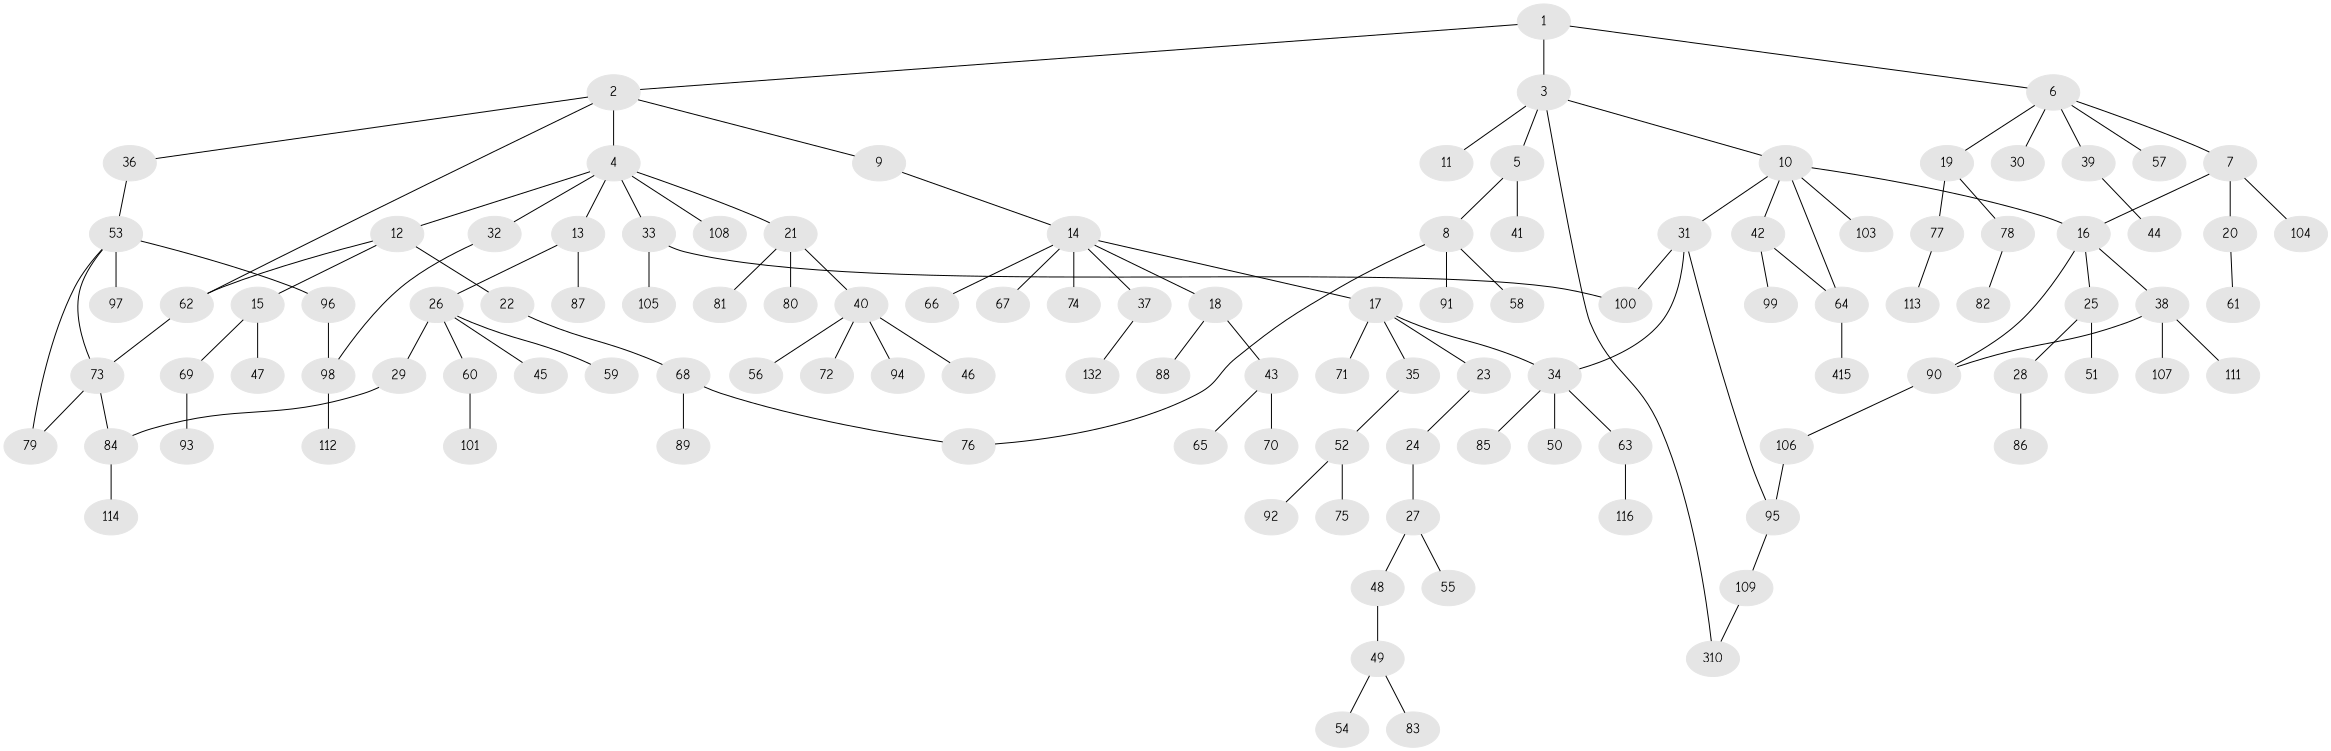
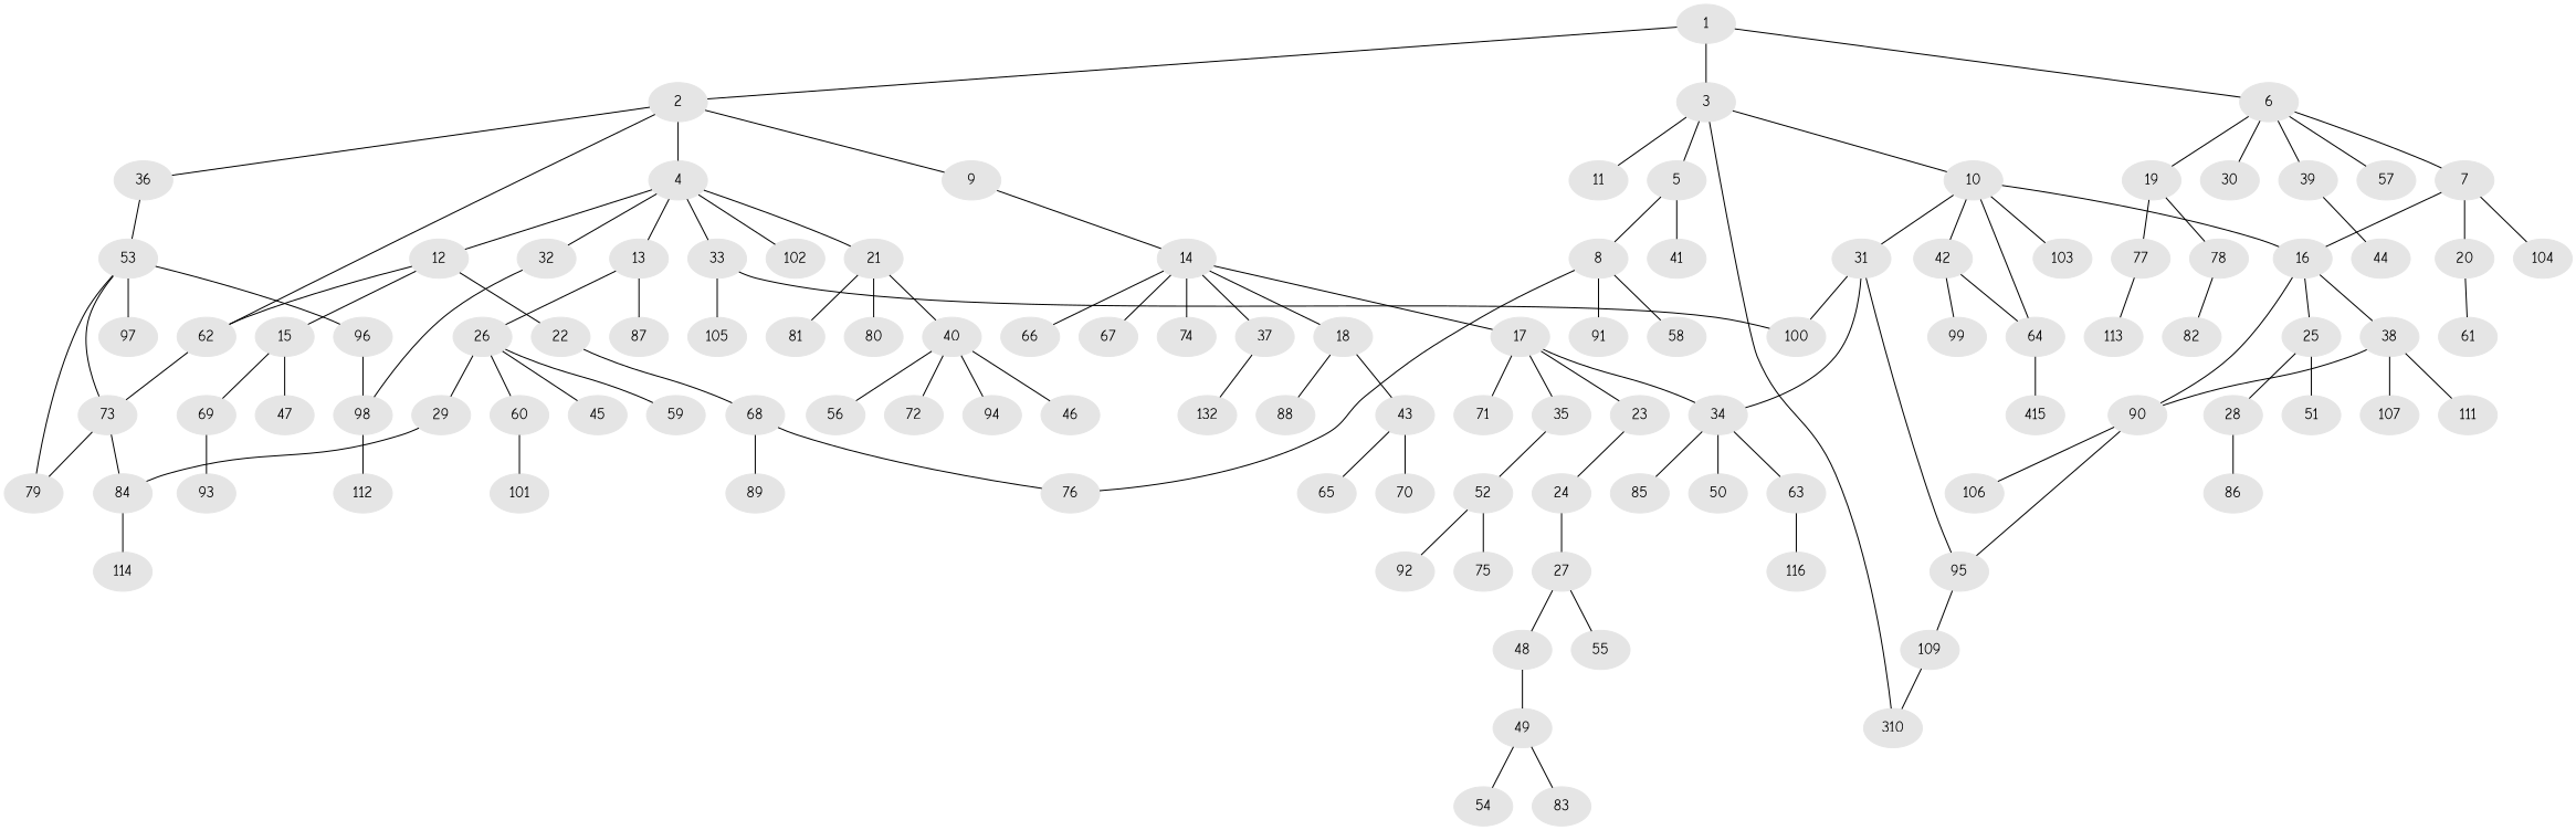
  graph {
    fontname="Comic Neue"
    node [color=gray90 fontname="Comic Neue" style=filled]
    edge [fontname="Comic Neue"]
    1
    2
    3
    6
    4
    9
    36
    62
    5
    10
    11
    n12 [label=310]
    7
    19
    30
    39
    57
    12
    13
    21
    32
    33
-   108
+   108 [label=102]
    14
    53
    73
    8
    41
    16
    31
    42
    64
    103
    15
    22
    26
    87
    40
    80
    81
    98
    100
    105
    58
    76
    91
    20
    104
    77
    78
    44
    25
    38
    90
    61
    17
    18
    37
    66
    67
    74
    34
    95
    99
    n65 [label=415]
    47
    69
    68
    29
    45
    59
    60
    23
    35
    71
    43
    88
    n78 [label=132]
    93
    28
    51
    107
    111
    106
    24
    50
    63
    85
    52
    65
    70
    113
    82
    46
    56
    72
    94
    89
    27
    48
    55
    86
    84
    101
    49
    114
    109
    112
    116
    75
    92
    79
    96
    97
    54
    83
    1 -- 2
    1 -- 3
    1 -- 6
    2 -- 4
    2 -- 9
    2 -- 36
    2 -- 62
    3 -- 5
    3 -- 10
    3 -- 11
    3 -- n12
    6 -- 7
    6 -- 19
    6 -- 30
    6 -- 39
    6 -- 57
    4 -- 12
    4 -- 13
    4 -- 21
    4 -- 32
    4 -- 33
    4 -- 108
    9 -- 14
    36 -- 53
    62 -- 73
    5 -- 8
    5 -- 41
    10 -- 16
    10 -- 31
    10 -- 42
    10 -- 64
    10 -- 103
    7 -- 16
    7 -- 20
    7 -- 104
    19 -- 77
    19 -- 78
    39 -- 44
    12 -- 62
    12 -- 15
    12 -- 22
    13 -- 26
    13 -- 87
    21 -- 40
    21 -- 80
    21 -- 81
    32 -- 98
    33 -- 100
    33 -- 105
    14 -- 17
    14 -- 18
    14 -- 37
    14 -- 66
    14 -- 67
    14 -- 74
    53 -- 73
    53 -- 79
    53 -- 96
    53 -- 97
    73 -- 84
    73 -- 79
    8 -- 58
    8 -- 76
    8 -- 91
    16 -- 25
    16 -- 38
    16 -- 90
    31 -- 100
    31 -- 34
    31 -- 95
    42 -- 64
    42 -- 99
    64 -- n65
    15 -- 47
    15 -- 69
    22 -- 68
    26 -- 29
    26 -- 45
    26 -- 59
    26 -- 60
    40 -- 46
    40 -- 56
    40 -- 72
    40 -- 94
    98 -- 112
    20 -- 61
    77 -- 113
    78 -- 82
    25 -- 28
    25 -- 51
    38 -- 90
    38 -- 107
    38 -- 111
-   106 -- 95
+   90 -- 95
    90 -- 106
    17 -- 34
    17 -- 23
    17 -- 35
    17 -- 71
    18 -- 43
    18 -- 88
    37 -- n78
    34 -- 50
    34 -- 63
    34 -- 85
    95 -- 109
    69 -- 93
    68 -- 76
    68 -- 89
    29 -- 84
    60 -- 101
    23 -- 24
    35 -- 52
    43 -- 65
    43 -- 70
    28 -- 86
    24 -- 27
    63 -- 116
    52 -- 75
    52 -- 92
    27 -- 48
    27 -- 55
    48 -- 49
    84 -- 114
    49 -- 54
    49 -- 83
    109 -- n12
    96 -- 98
  }
